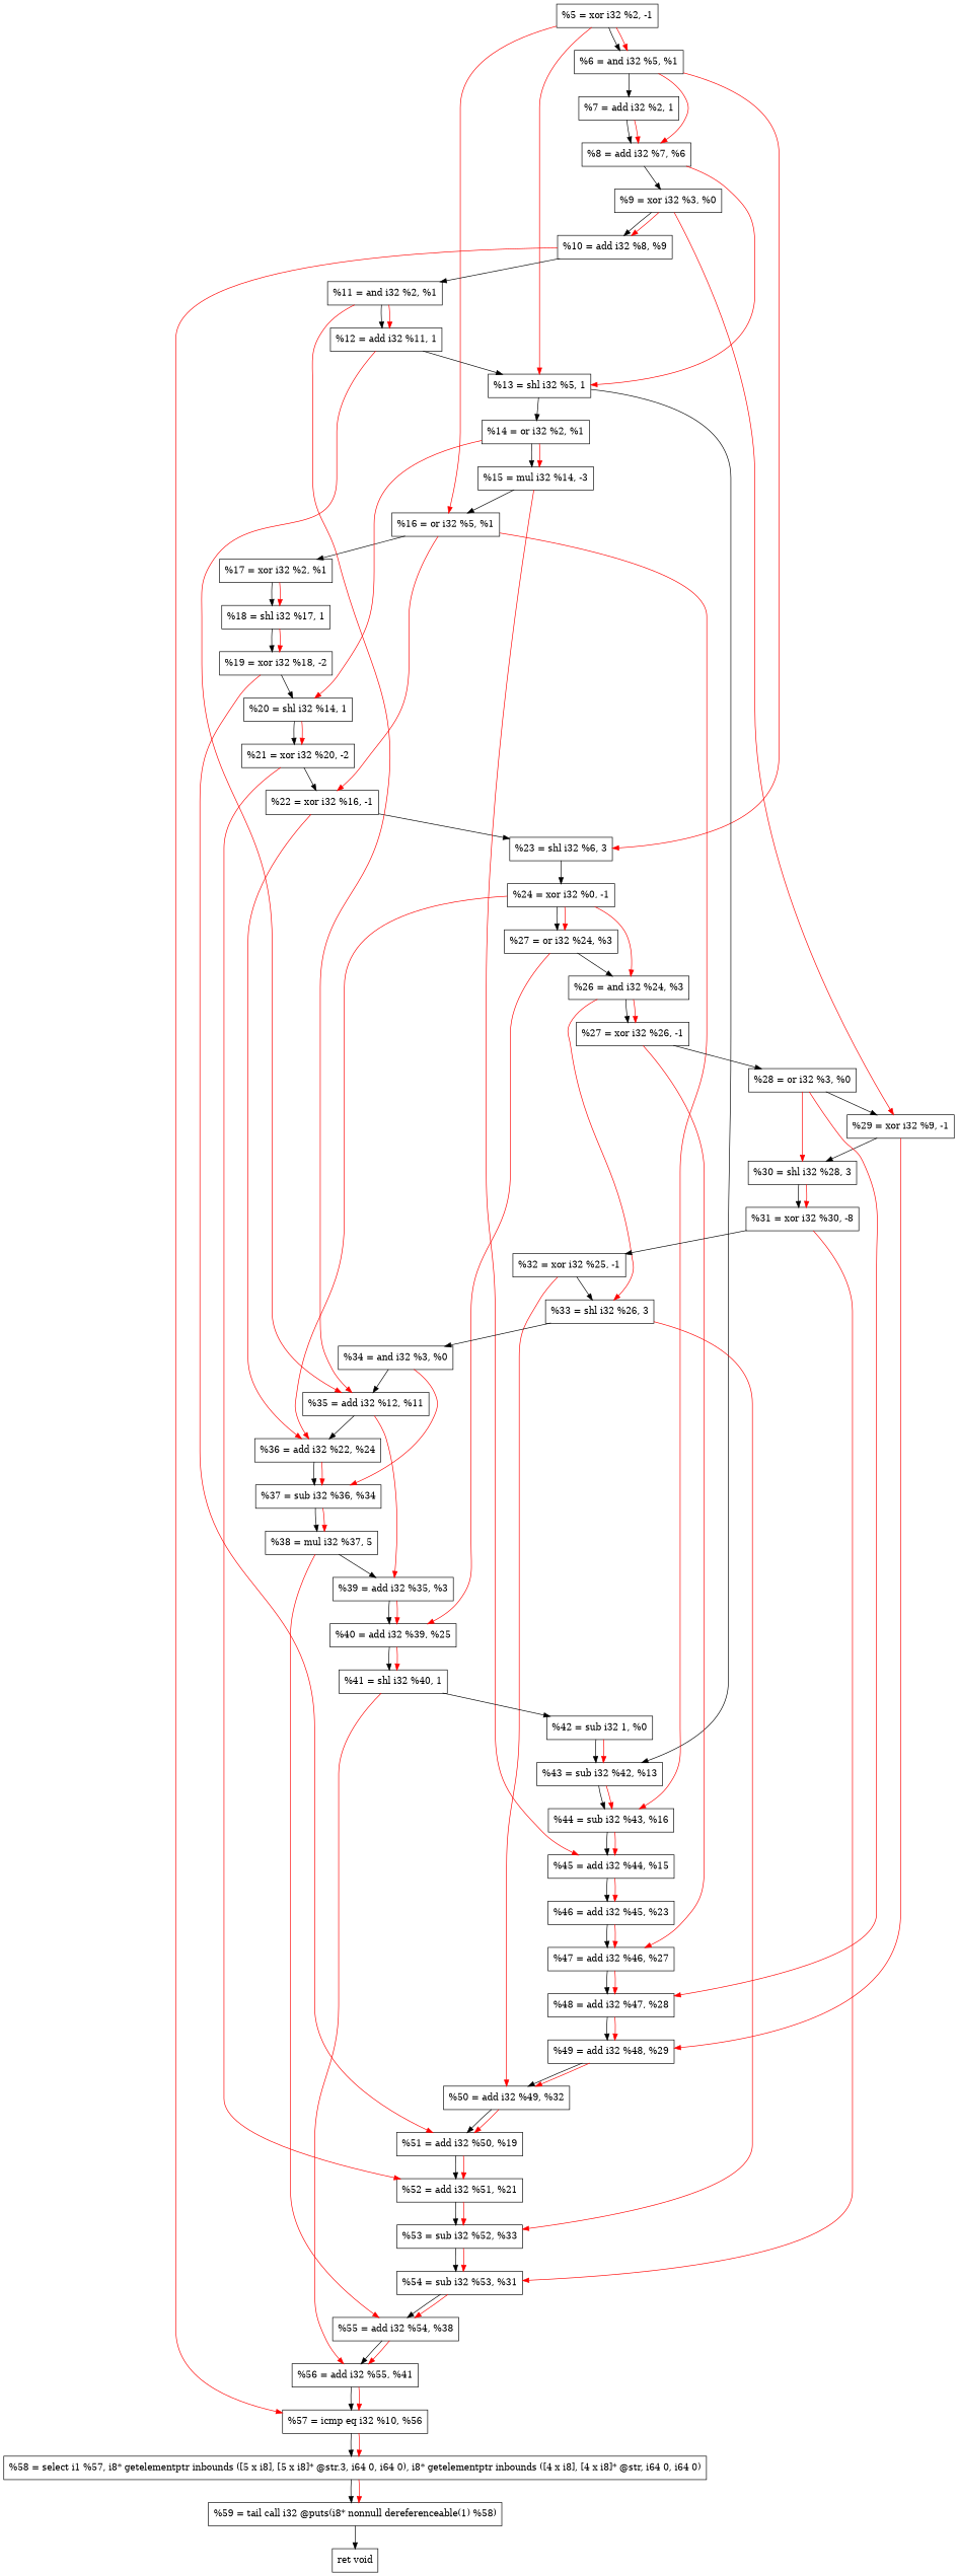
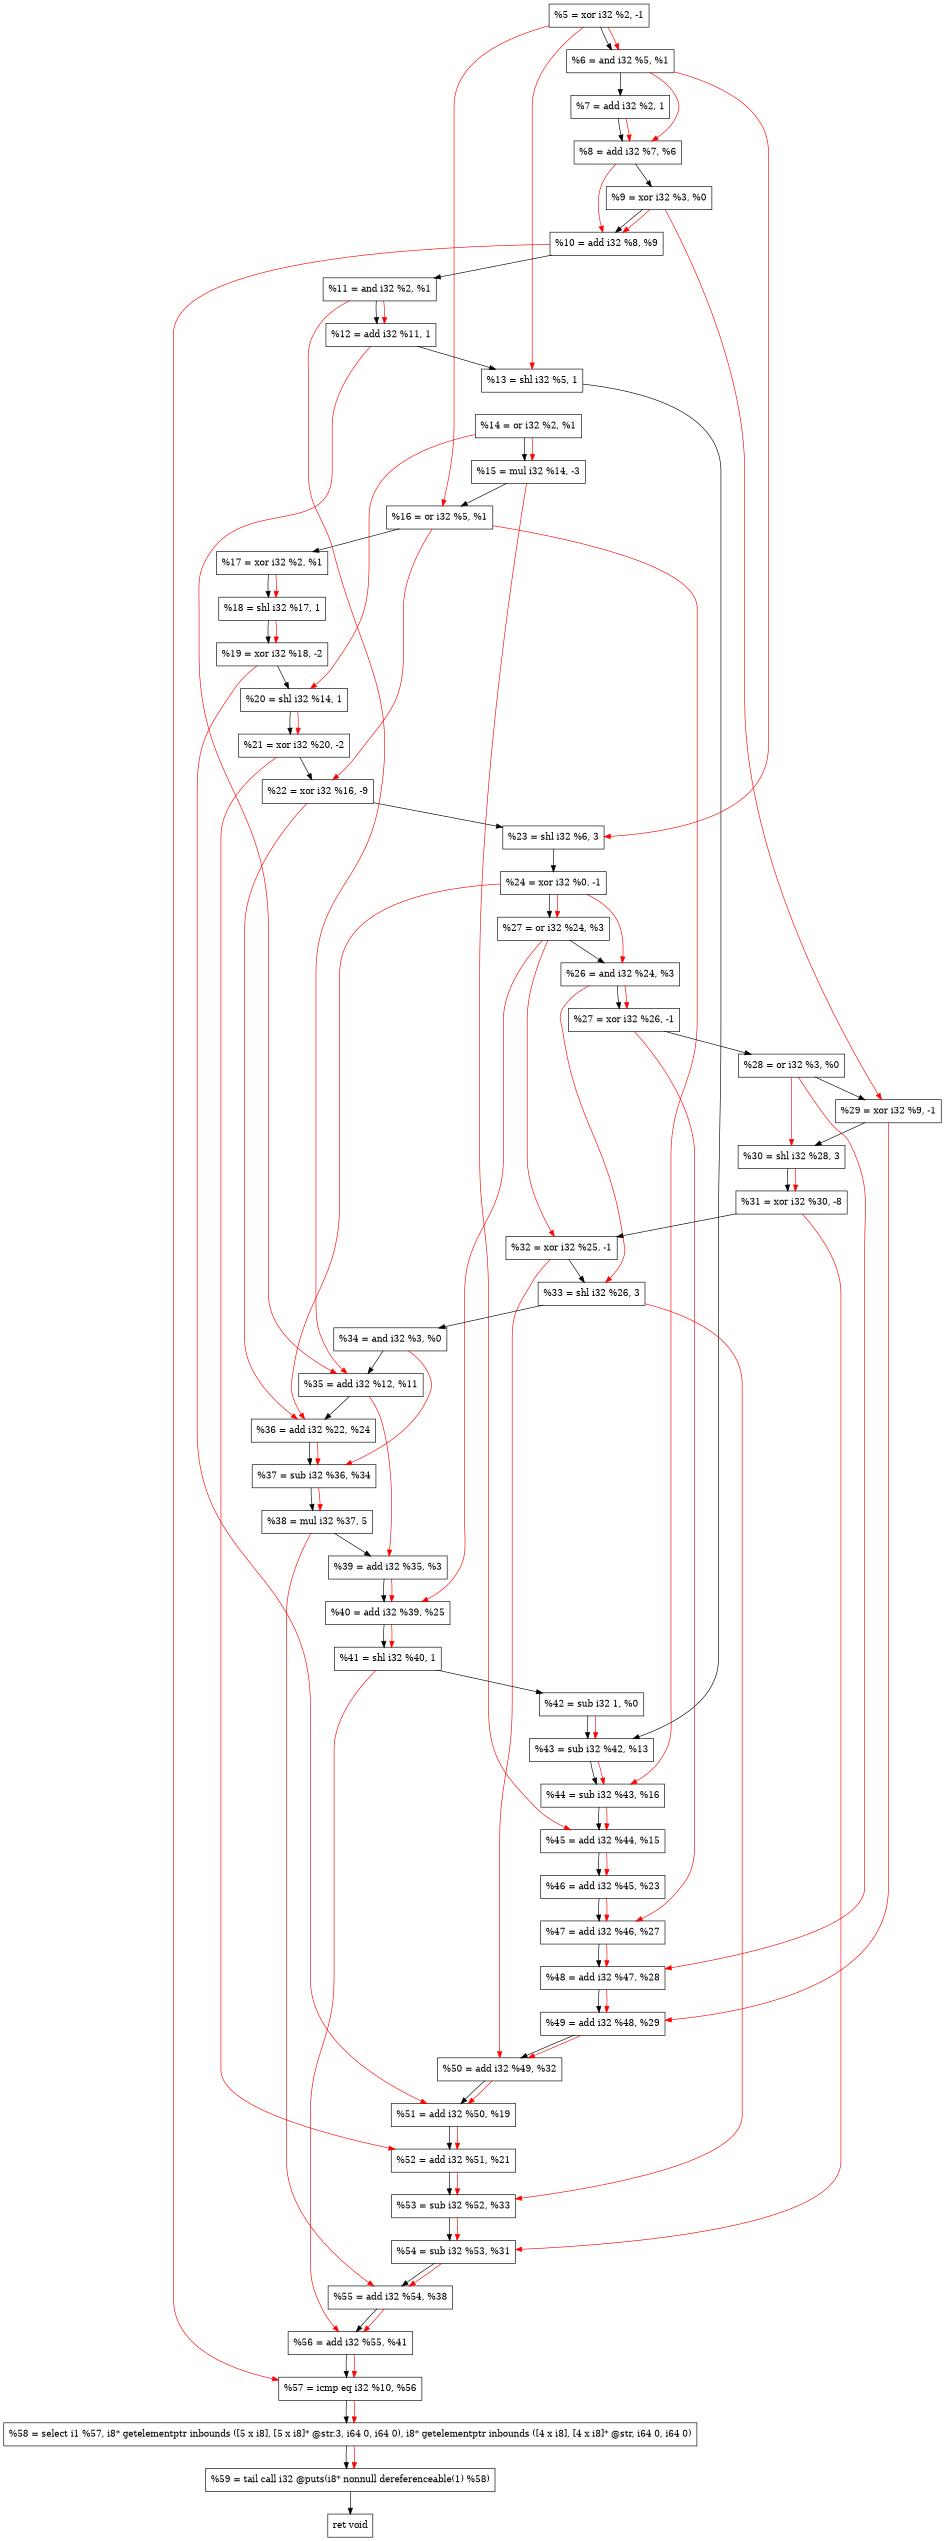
  digraph {
    node [shape=record]
    edge [color=red]
    n1 [label="  %5 = xor i32 %2, -1"]
    n2 [label="  %6 = and i32 %5, %1"]
    n3 [label="  %13 = shl i32 %5, 1"]
    n4 [label="  %16 = or i32 %5, %1"]
    n5 [label="  %7 = add i32 %2, 1"]
    n6 [label="  %8 = add i32 %7, %6"]
    n7 [label="  %23 = shl i32 %6, 3"]
    n8 [label="  %14 = or i32 %2, %1"]
    n9 [label="  %43 = sub i32 %42, %13"]
    n10 [label="  %17 = xor i32 %2, %1"]
-   n11 [label="  %22 = xor i32 %16, -1"]
+   n11 [label="%22 = xor i32 %16, -9"]
    n12 [label="  %44 = sub i32 %43, %16"]
    n13 [label="  %9 = xor i32 %3, %0"]
    n14 [label="  %10 = add i32 %8, %9"]
    n15 [label="  %24 = xor i32 %0, -1"]
    n16 [label="  %29 = xor i32 %9, -1"]
    n17 [label="  %11 = and i32 %2, %1"]
    n18 [label="  %57 = icmp eq i32 %10, %56"]
    n19 [label="  %30 = shl i32 %28, 3"]
    n20 [label="  %49 = add i32 %48, %29"]
    n21 [label="  %12 = add i32 %11, 1"]
    n22 [label="  %35 = add i32 %12, %11"]
    n23 [label="  %58 = select i1 %57, i8* getelementptr inbounds ([5 x i8], [5 x i8]* @str.3, i64 0, i64 0), i8* getelementptr inbounds ([4 x i8], [4 x i8]* @str, i64 0, i64 0)"]
    n24 [label="  %36 = add i32 %22, %24"]
    n25 [label="  %39 = add i32 %35, %3"]
    n26 [label="  %15 = mul i32 %14, -3"]
    n27 [label="  %20 = shl i32 %14, 1"]
    n28 [label="  %45 = add i32 %44, %15"]
    n29 [label="  %21 = xor i32 %20, -2"]
    n30 [label="  %46 = add i32 %45, %23"]
    n31 [label="  %18 = shl i32 %17, 1"]
    n32 [label="  %19 = xor i32 %18, -2"]
    n33 [label="  %51 = add i32 %50, %19"]
    n34 [label="  %52 = add i32 %51, %21"]
    n35 [label="  %53 = sub i32 %52, %33"]
    n36 [label="  %37 = sub i32 %36, %34"]
    n37 [label="%27 = or i32 %24, %3"]
    n38 [label="  %26 = and i32 %24, %3"]
    n39 [label="  %47 = add i32 %46, %27"]
    n40 [label="  %32 = xor i32 %25, -1"]
    n41 [label="  %40 = add i32 %39, %25"]
    n42 [label="  %27 = xor i32 %26, -1"]
    n43 [label="  %33 = shl i32 %26, 3"]
    n44 [label="  %50 = add i32 %49, %32"]
    n45 [label="  %41 = shl i32 %40, 1"]
    n46 [label="  %28 = or i32 %3, %0"]
    n47 [label="  %34 = and i32 %3, %0"]
    n48 [label="  %48 = add i32 %47, %28"]
    n49 [label="  %31 = xor i32 %30, -8"]
    n50 [label="  %54 = sub i32 %53, %31"]
    n51 [label="  %55 = add i32 %54, %38"]
    n52 [label="  %38 = mul i32 %37, 5"]
    n53 [label="  %56 = add i32 %55, %41"]
    n54 [label="  %42 = sub i32 1, %0"]
    n55 [label="  %59 = tail call i32 @puts(i8* nonnull dereferenceable(1) %58)"]
    n56 [label="  ret void"]
    n1 -> n2 [color=""]
    n1 -> n2
    n1 -> n3
    n1 -> n4
    n2 -> n5 [color=""]
    n2 -> n6
    n2 -> n7
-   n3 -> n8 [color=""]
    n3 -> n9 [color=black]
    n4 -> n10 [color=""]
    n4 -> n11
    n4 -> n12
    n5 -> n6 [color=""]
    n5 -> n6
    n6 -> n13 [color=""]
-   n6 -> n3
+   n6 -> n14
    n7 -> n15 [color=""]
    n8 -> n26 [color=""]
    n8 -> n26
    n8 -> n27
    n9 -> n12 [color=""]
    n9 -> n12
    n10 -> n31 [color=""]
    n10 -> n31
    n11 -> n7 [color=""]
    n11 -> n24
    n12 -> n28 [color=""]
    n12 -> n28
    n13 -> n14 [color=""]
    n13 -> n14
    n13 -> n16
    n14 -> n17 [color=""]
    n14 -> n18
    n15 -> n24
    n15 -> n37 [color=""]
    n15 -> n37
    n15 -> n38
    n16 -> n19 [color=""]
    n16 -> n20
    n17 -> n21 [color=""]
    n17 -> n21
    n17 -> n22
    n18 -> n23 [color=""]
    n18 -> n23
    n19 -> n49 [color=""]
    n19 -> n49
    n20 -> n44 [color=""]
    n20 -> n44
    n21 -> n3 [color=""]
    n21 -> n22
    n22 -> n24 [color=""]
    n22 -> n25
    n23 -> n55 [color=""]
    n23 -> n55
    n24 -> n36 [color=""]
    n24 -> n36
    n25 -> n41 [color=""]
    n25 -> n41
    n26 -> n4 [color=""]
    n26 -> n28
    n27 -> n29 [color=""]
    n27 -> n29
    n28 -> n30 [color=""]
    n28 -> n30
    n29 -> n11 [color=""]
    n29 -> n34
    n30 -> n39 [color=""]
    n30 -> n39
    n31 -> n32 [color=""]
    n31 -> n32
    n32 -> n27 [color=""]
    n32 -> n33
    n33 -> n34 [color=""]
    n33 -> n34
    n34 -> n35 [color=""]
    n34 -> n35
    n35 -> n50 [color=""]
    n35 -> n50
    n36 -> n52 [color=""]
    n36 -> n52
    n37 -> n38 [color=""]
+   n37 -> n40
    n37 -> n41
    n38 -> n42 [color=""]
    n38 -> n42
    n38 -> n43
    n39 -> n48 [color=""]
    n39 -> n48
    n40 -> n43 [color=""]
    n40 -> n44
    n41 -> n45 [color=""]
    n41 -> n45
    n42 -> n39
    n42 -> n46 [color=""]
    n43 -> n35
    n43 -> n47 [color=""]
    n44 -> n33 [color=""]
    n44 -> n33
    n45 -> n53
    n45 -> n54 [color=""]
    n46 -> n16 [color=""]
    n46 -> n19
    n46 -> n48
    n47 -> n22 [color=""]
    n47 -> n36
    n48 -> n20 [color=""]
    n48 -> n20
    n49 -> n40 [color=""]
    n49 -> n50
    n50 -> n51 [color=""]
    n50 -> n51
    n51 -> n53 [color=""]
    n51 -> n53
    n52 -> n25 [color=""]
    n52 -> n51
    n53 -> n18 [color=""]
    n53 -> n18
    n54 -> n9 [color=""]
    n54 -> n9
    n55 -> n56 [color=""]
  }
